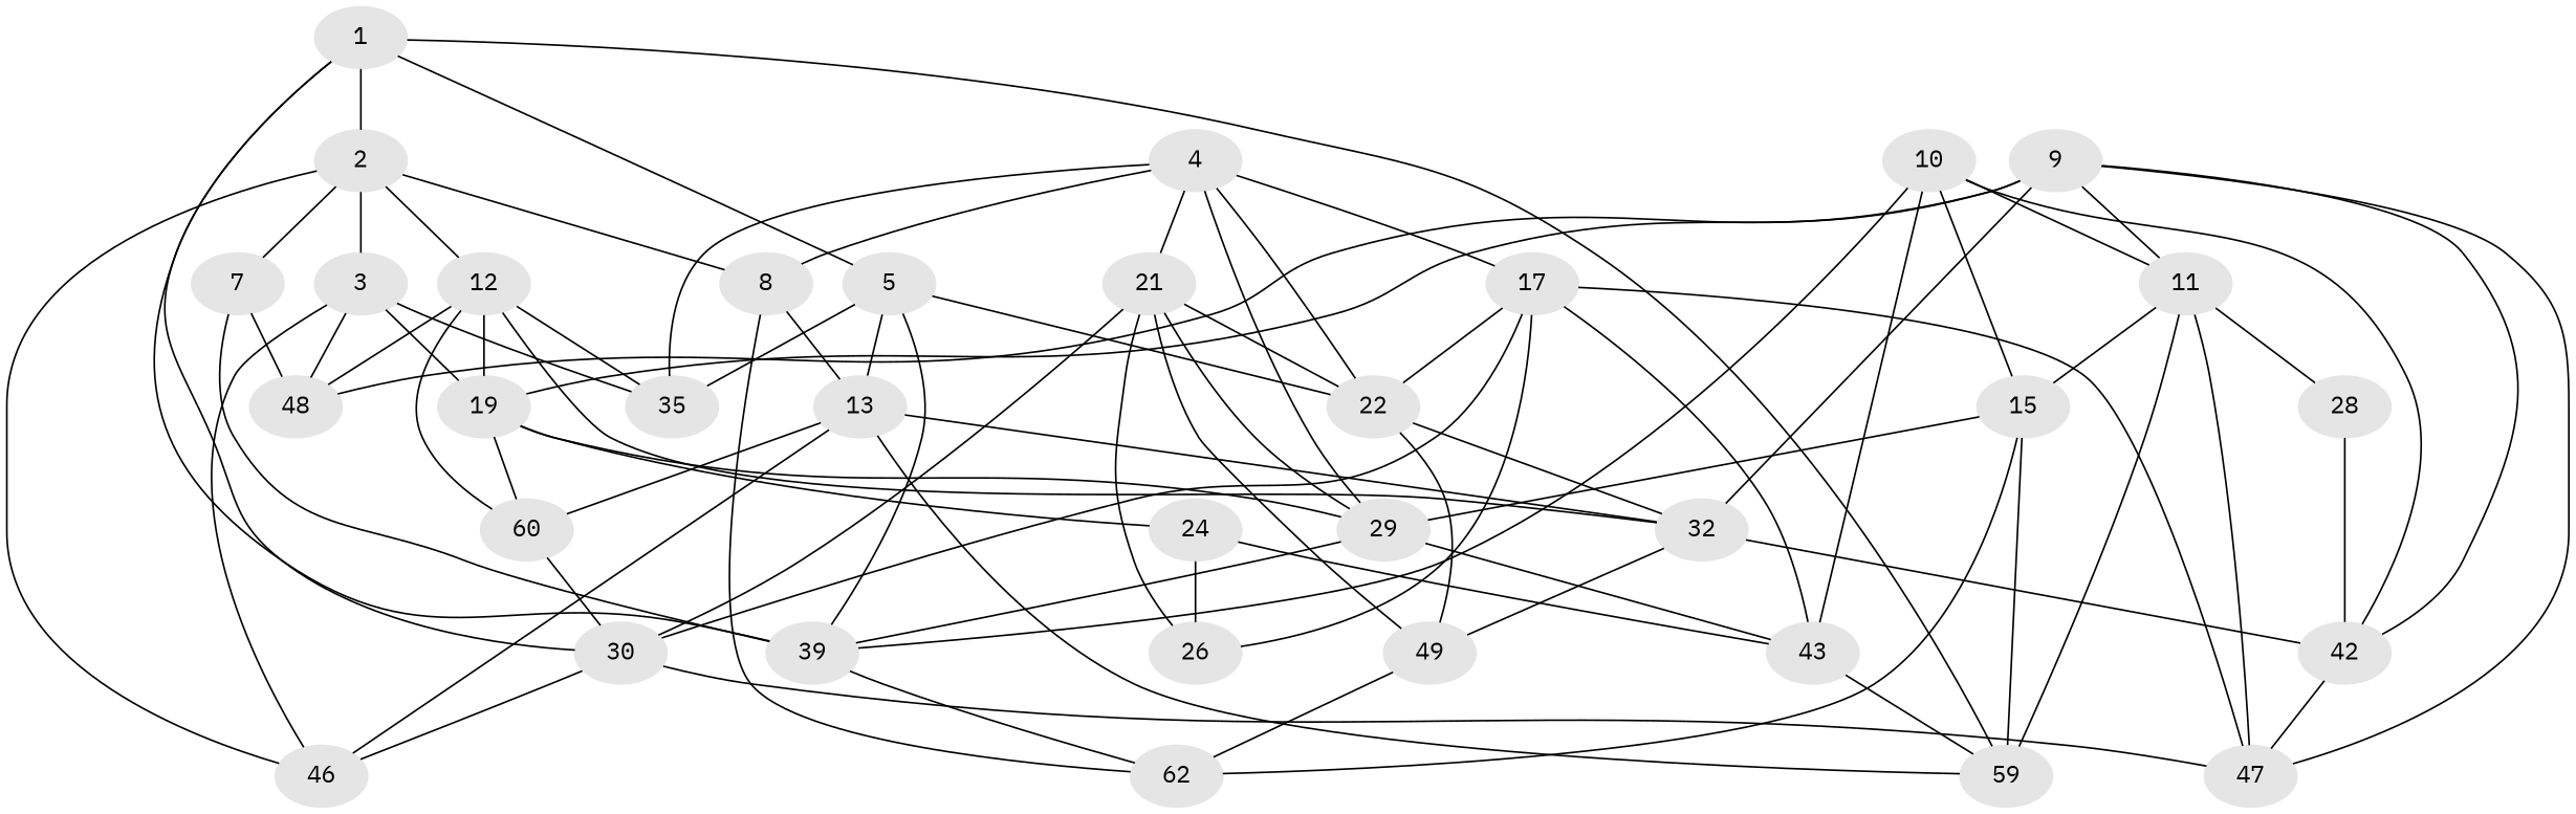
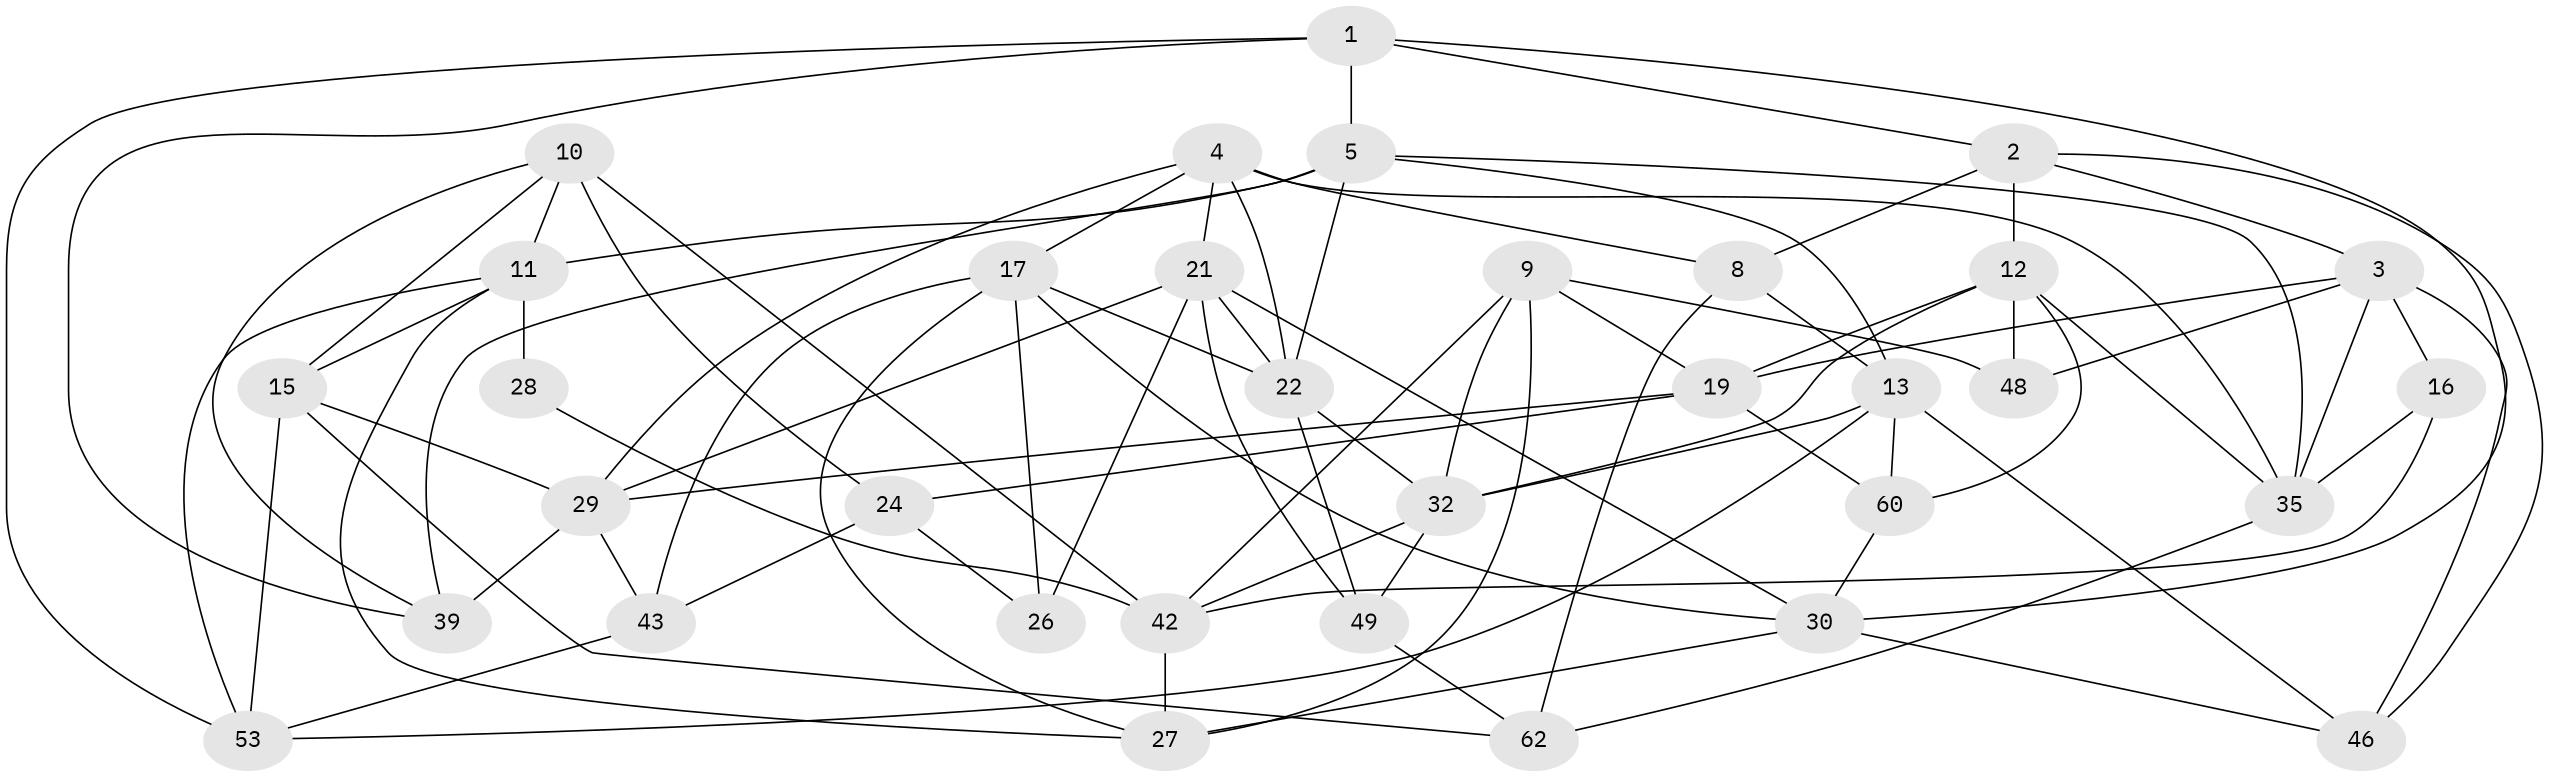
  graph {
    fontname="IBM Plex Mono"
    node [color=gray90 fontname="IBM Plex Mono" style=filled]
    edge [fontname="IBM Plex Mono"]
    1 [super="+25"]
    2 [super="+31"]
    5 [super="+63"]
    30 [super="+34"]
    39 [super="+44"]
-   59 [super="+60"]
+   59 [super="+60" label=53]
    3 [super="+38"]
-   7
    8 [super="+37"]
    12 [super="+27"]
    46
    35 [super="+61"]
    22 [super="+54"]
    11 [super="+18"]
    13 [super="+14"]
-   47 [super="+64"]
+   47 [super="+64" label=27]
    62
+   16
    19 [super="+52"]
    48 [super="+58"]
    32 [super="+50"]
    n22 [label=60]
    42 [super="+45"]
    29 [super="+40"]
    24 [super="+33"]
    4 [super="+55"]
    17 [super="+23"]
    21 [super="+56"]
    26
    43
    49 [super="+51"]
    15 [super="+41"]
    28
    9 [super="+36"]
    10 [super="+57"]
    1 -- 2
    1 -- 5
    1 -- 30
    1 -- 39
    1 -- 59
    2 -- 3
-   2 -- 7
    2 -- 8
    2 -- 12
    2 -- 46
    5 -- 39
    5 -- 35
    5 -- 22
-   9 -- 11
+   5 -- 11
    5 -- 13
    30 -- 46
    30 -- 47
-   39 -- 62
+   35 -- 62
    3 -- 46
    3 -- 35
+   3 -- 16
    3 -- 19
    3 -- 48
-   7 -- 39
-   7 -- 48
    8 -- 13
    8 -- 62
    12 -- 35
    12 -- 19
    12 -- 48
    12 -- 32
    12 -- n22
    22 -- 32
    22 -- 49
    11 -- 59
    11 -- 47
    11 -- 15
    11 -- 28 [weight=2]
    13 -- 59
    13 -- 46
    13 -- 32
    13 -- n22
+   16 -- 35 [weight=2]
+   16 -- 42
    19 -- n22
    19 -- 29
    19 -- 24
    32 -- 42
    32 -- 49
    n22 -- 30
    42 -- 47
    29 -- 39
    29 -- 43
    24 -- 26
    24 -- 43
    4 -- 8
    4 -- 35
    4 -- 22
    4 -- 29
    4 -- 17
    4 -- 21
    17 -- 30
    17 -- 22
    17 -- 47
    17 -- 26
    17 -- 43
    21 -- 30
    21 -- 22
    21 -- 29
    21 -- 26
    21 -- 49
    43 -- 59
    49 -- 62
    15 -- 59 [weight=2]
    15 -- 62
    15 -- 29
    28 -- 42
    9 -- 47
    9 -- 19
    9 -- 48 [weight=2]
    9 -- 32
    9 -- 42
    10 -- 39
    10 -- 11
    10 -- 42
-   10 -- 43 [weight=2]
+   10 -- 24 [weight=2]
    10 -- 15
  }
